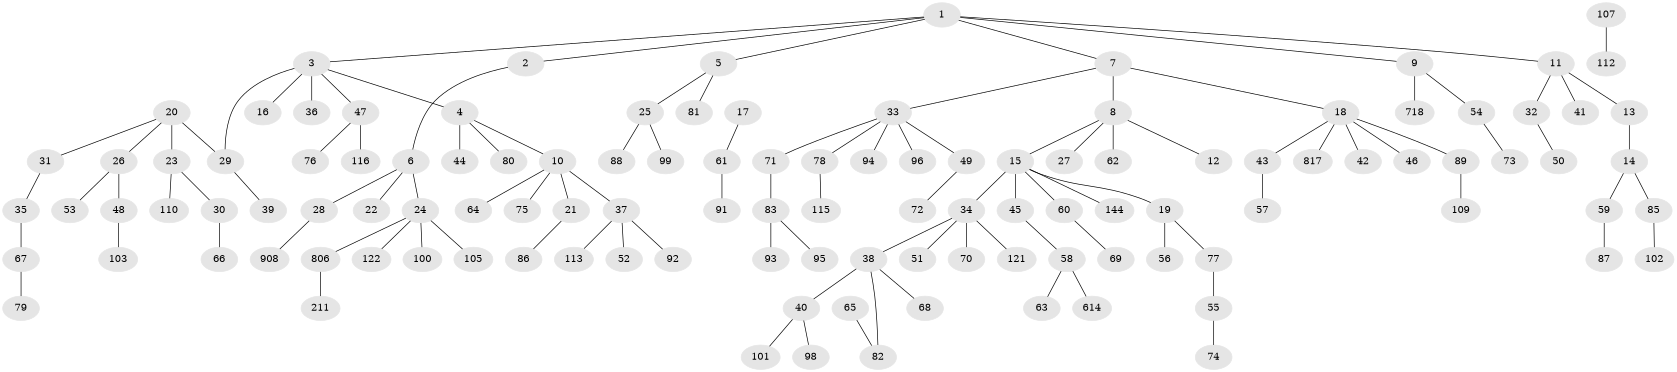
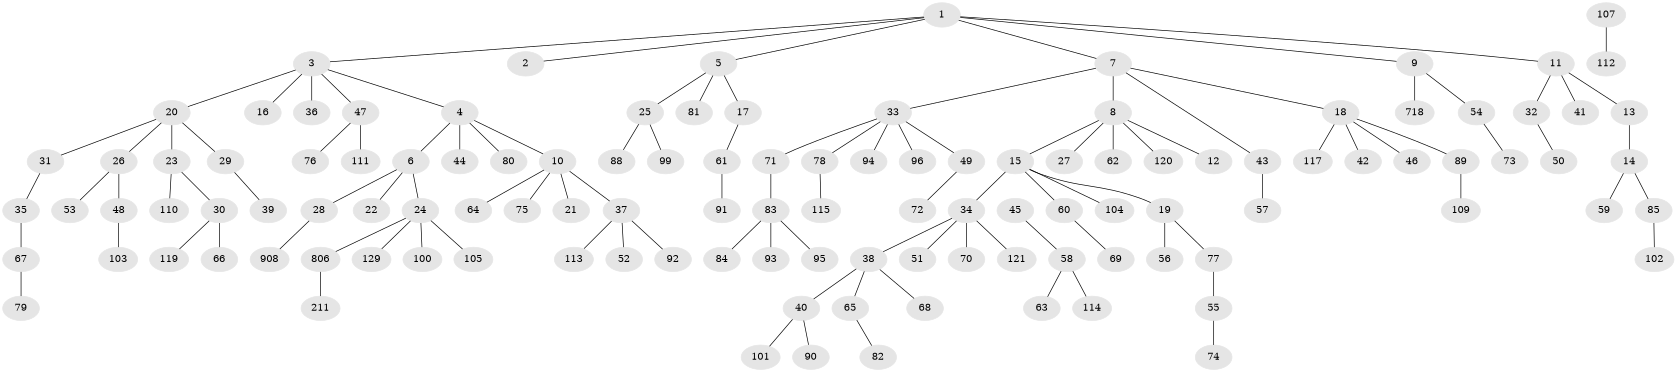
  graph {
    node [color=gray90 style=filled]
    1
    2
    3
    5
    7
    9
    11
    6
    4
    16
    20
    36
    47
    17
    25
    81
    8
    18
    33
    43
    54
    n22 [label=718]
    13
    32
    41
    22
    24
    28
    10
    44
    80
    23
    26
    29
    31
    76
-   116
+   116 [label=111]
    107
    112
    21
    37
    64
    75
    61
    88
    99
    100
    105
    n49 [label=806]
-   122
+   122 [label=129]
    n51 [label=908]
    12
    15
    27
    62
+   120
    42
    46
    89
-   117 [label=817]
+   117
    49
    71
    78
    94
    96
    57
    19
    34
    45
    60
-   104 [label=144]
+   104
    73
-   86
    52
    92
    113
    14
    50
    59
    85
-   87
    102
    56
    77
    38
    51
    70
    121
    58
    69
    91
    109
    55
    30
    110
    48
    53
    39
    35
    66
+   119
    n102 [label=211]
    103
    67
    72
    83
    115
    40
    65
    68
    79
-   98
+   98 [label=90]
    101
    74
    82
    63
-   114 [label=614]
+   114
+   84
    93
    95
    1 -- 2
    1 -- 3
    1 -- 5
    1 -- 7
    1 -- 9
    1 -- 11
-   2 -- 6
+   4 -- 6
    3 -- 4
    3 -- 16
-   3 -- 29
+   3 -- 20
    3 -- 36
    3 -- 47
+   5 -- 17
    5 -- 25
    5 -- 81
    7 -- 8
    7 -- 18
    7 -- 33
-   18 -- 43
+   7 -- 43
    9 -- 54
    9 -- n22
    11 -- 13
    11 -- 32
    11 -- 41
    6 -- 22
    6 -- 24
    6 -- 28
    4 -- 10
    4 -- 44
    4 -- 80
    20 -- 23
    20 -- 26
    20 -- 29
    20 -- 31
    47 -- 76
    47 -- 116
    17 -- 61
    25 -- 88
    25 -- 99
    8 -- 12
    8 -- 15
    8 -- 27
    8 -- 62
+   8 -- 120
    18 -- 42
    18 -- 46
    18 -- 89
    18 -- 117
    33 -- 49
    33 -- 71
    33 -- 78
    33 -- 94
    33 -- 96
    43 -- 57
    54 -- 73
    13 -- 14
    32 -- 50
    24 -- 100
    24 -- 105
    24 -- n49
    24 -- 122
    28 -- n51
    10 -- 21
    10 -- 37
    10 -- 64
    10 -- 75
    23 -- 30
    23 -- 110
    26 -- 48
    26 -- 53
    29 -- 39
    31 -- 35
    107 -- 112
-   21 -- 86
    37 -- 52
    37 -- 92
    37 -- 113
    61 -- 91
    n49 -- n102
    15 -- 19
    15 -- 34
-   15 -- 45
    15 -- 60
    15 -- 104
    89 -- 109
    49 -- 72
    71 -- 83
    78 -- 115
    19 -- 56
    19 -- 77
    34 -- 38
    34 -- 51
    34 -- 70
    34 -- 121
    45 -- 58
    60 -- 69
    14 -- 59
    14 -- 85
-   59 -- 87
    85 -- 102
    77 -- 55
    38 -- 40
-   38 -- 82
+   38 -- 65
    38 -- 68
    58 -- 63
    58 -- 114
    55 -- 74
    30 -- 66
+   30 -- 119
    48 -- 103
    35 -- 67
    67 -- 79
+   83 -- 84
    83 -- 93
    83 -- 95
    40 -- 98
    40 -- 101
    65 -- 82
  }
